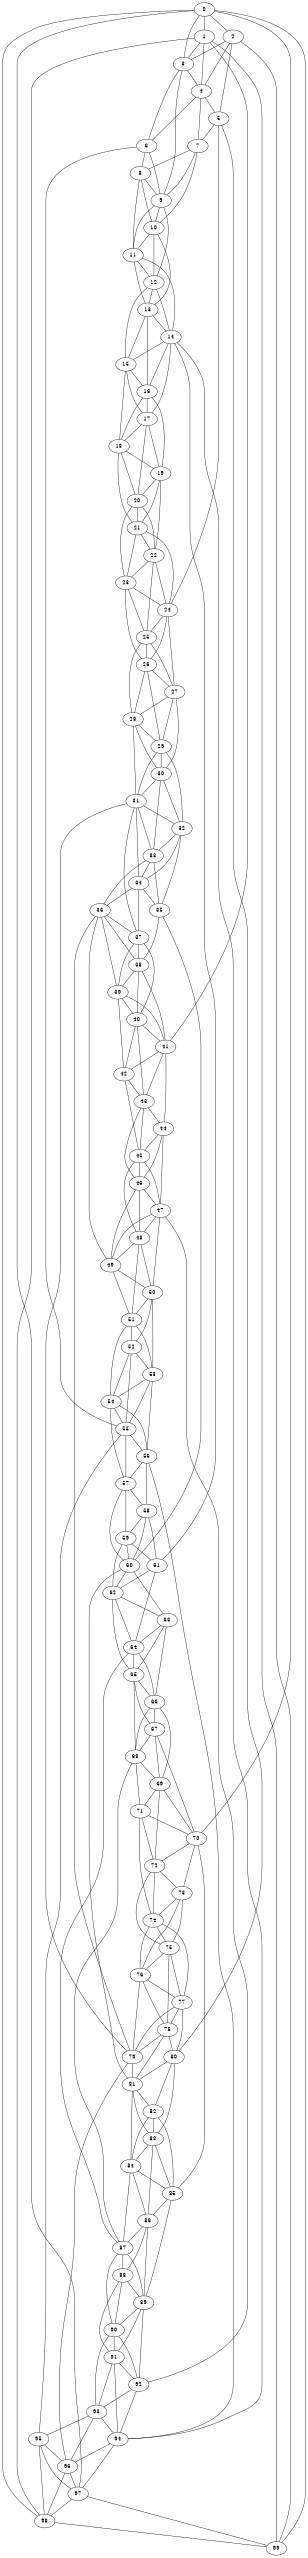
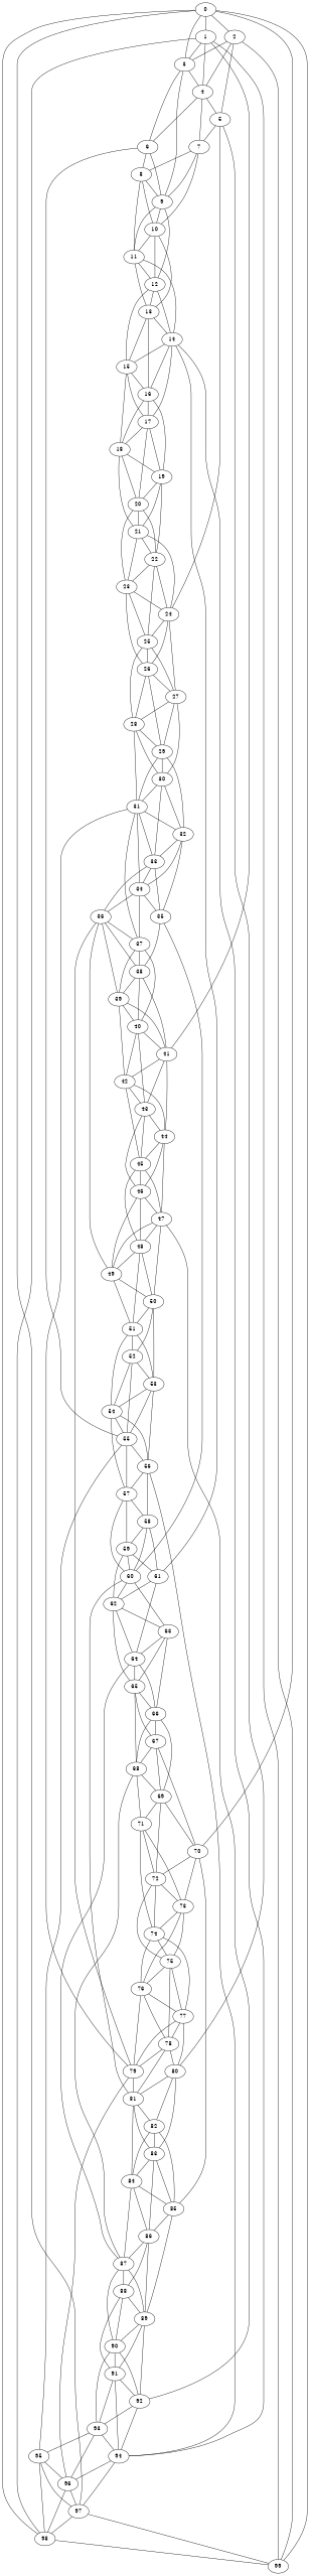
  strict graph {
    edge [is_available=True prob=1.0]
    0
    1
    2
    3
    70
    97
    98
    99
    4
    41
    5
    6
    9
    72
    73
    85
    7
    42
    43
    44
    24
    80
    8
    55
    10
    25
    26
    27
    81
    82
    83
    11
    12
    56
    57
    95
    13
    14
    15
    16
    17
    61
    94
    18
    19
    20
    62
    64
    96
    21
    22
    23
    28
    29
    30
    31
    32
    33
    34
    79
    37
    35
    36
    38
    60
    39
    49
    40
    63
    50
    51
    45
    46
    47
    48
    92
    52
    53
    93
    54
    58
    59
    65
    66
    84
    87
    67
    68
    69
    89
    88
    90
    71
    74
    75
    76
    86
    77
    78
    91
    0 -- 1 [prob=0.0427706013071]
    0 -- 2 [prob=0.490774250021]
    0 -- 3 [prob=0.232856250261]
    0 -- 70
    0 -- 97 [prob=0.380567525437]
    0 -- 98 [prob=0.165218804356]
    0 -- 99 [prob=0.422674777542]
    1 -- 3 [prob=0.288642933755]
    1 -- 98 [prob=0.0806030008758]
    1 -- 99
    1 -- 4 [prob=0.676003970757]
    1 -- 41 [prob=0.834506139856]
    2 -- 3
    2 -- 99
    2 -- 4 [prob=0.278332009073]
    2 -- 5 [prob=0.636043864823]
    3 -- 4 [prob=0.13654095888]
    3 -- 6 [prob=0.189240400675]
    3 -- 9
    70 -- 72 [prob=0.647155732889]
    70 -- 73 [prob=0.0984544443548]
    70 -- 85
    97 -- 98 [prob=0.0166491080889]
    97 -- 99 [prob=0.38479933497]
    98 -- 99 [prob=0.358042653005]
    4 -- 5 [prob=0.603686214427]
    4 -- 6 [prob=0.964399752004]
    4 -- 7
    41 -- 42 [prob=0.21284061246]
    41 -- 43 [prob=0.849028431746]
    41 -- 44 [prob=0.800594881198]
    5 -- 7 [prob=0.546726092714]
    5 -- 24 [prob=0.722177171947]
    5 -- 80 [prob=0.315474706994]
    6 -- 9 [prob=0.552194943182]
    6 -- 8 [prob=0.336385784106]
    6 -- 55 [prob=0.827968039177]
    9 -- 10 [prob=0.419352379405]
    9 -- 11 [prob=0.079668420373]
    9 -- 12 [prob=0.946676584146]
    72 -- 73
    72 -- 74
    72 -- 75 [prob=0.535875258446]
    73 -- 74
    73 -- 75
    73 -- 76 [prob=0.0664143431202]
    85 -- 89 [prob=0.66809538202]
    85 -- 86 [prob=0.504767665504]
    7 -- 9 [prob=0.306594518509]
    7 -- 8 [prob=0.139015500853]
    7 -- 10
    42 -- 43 [prob=0.233435733262]
+   42 -- 44 [prob=0.412713090356]
    42 -- 45
    43 -- 44 [prob=0.675556521465]
    43 -- 45 [prob=0.756524519336]
    43 -- 46 [prob=0.728773938586]
    44 -- 45 [prob=0.660468108789]
    44 -- 46 [prob=0.931318310908]
    44 -- 47 [prob=0.0909115577345]
    24 -- 25 [prob=0.201950812869]
    24 -- 26 [prob=0.0272097675962]
    24 -- 27 [prob=0.152685257042]
    80 -- 81
    80 -- 82 [prob=0.671067410191]
    80 -- 83 [prob=0.834060052897]
    8 -- 9
    8 -- 10 [prob=0.979933487194]
    8 -- 11 [prob=0.582342058843]
    55 -- 56
    55 -- 57 [prob=0.88783584377]
    55 -- 95 [prob=0.944498479862]
    10 -- 11 [prob=0.876202499559]
    10 -- 12 [prob=0.368911357225]
    10 -- 13 [prob=0.284358623283]
    25 -- 26
    25 -- 27 [prob=0.221212513119]
    25 -- 28 [prob=0.435735609608]
    26 -- 27
    26 -- 28 [prob=0.841013165216]
    26 -- 29 [prob=0.74207533764]
    27 -- 28 [prob=0.689068369733]
    27 -- 29 [prob=0.857806114802]
    27 -- 30
    81 -- 82 [prob=0.830171718137]
    81 -- 83 [prob=0.133814704702]
    81 -- 84 [prob=0.578421579203]
    82 -- 85 [prob=0.143961523953]
    82 -- 83 [prob=0.631547058368]
    82 -- 84 [prob=0.51263537255]
    83 -- 85 [prob=0.115505751608]
    83 -- 84
    83 -- 86 [prob=0.609317747954]
    11 -- 12 [prob=0.326850400551]
    11 -- 13 [prob=0.303910955647]
    11 -- 14 [prob=0.402028308294]
    12 -- 13 [prob=0.480394520028]
    12 -- 14 [prob=0.878267740923]
    12 -- 15 [prob=0.154421219881]
    56 -- 57 [prob=0.597466248113]
    56 -- 94
    56 -- 58
    57 -- 60 [prob=0.177985403216]
    57 -- 58 [prob=0.636275890705]
    57 -- 59 [prob=0.473966407006]
    95 -- 97 [prob=0.371252462437]
    95 -- 98 [prob=0.110115276105]
    95 -- 96 [prob=0.173047266022]
    13 -- 14
    13 -- 15 [prob=0.828664783806]
    13 -- 16 [prob=0.730843616]
    14 -- 15 [prob=0.0408454597319]
    14 -- 16 [prob=0.713178870886]
    14 -- 17 [prob=0.686672692754]
    14 -- 61 [prob=0.0222691372835]
    14 -- 94 [prob=0.571953798315]
    15 -- 16 [prob=0.848075707532]
    15 -- 17
    15 -- 18 [prob=0.449767304621]
    16 -- 17 [prob=0.701580033407]
    16 -- 18
    16 -- 19 [prob=0.359663940258]
    17 -- 18 [prob=0.598821918634]
    17 -- 19 [prob=0.998403388584]
    17 -- 20 [prob=0.387112476458]
    61 -- 62 [prob=0.745672408059]
    61 -- 64 [prob=0.639877639877]
    94 -- 97 [prob=0.353255924214]
    94 -- 96
    18 -- 19
    18 -- 20 [prob=0.100324143847]
    18 -- 21 [prob=0.890252010573]
    19 -- 20
    19 -- 21 [prob=0.544463523419]
    19 -- 22 [prob=0.217276442415]
    20 -- 21
    20 -- 22 [prob=0.7336944461]
    20 -- 23
    62 -- 64 [prob=0.727749929543]
    62 -- 63 [prob=0.256323584165]
    62 -- 65 [prob=0.434055187367]
    64 -- 65 [prob=0.852866933635]
    64 -- 66 [prob=0.334617404601]
    64 -- 87 [prob=0.534224751051]
    96 -- 97
    96 -- 98 [prob=0.775774392677]
    21 -- 24 [prob=0.187089788535]
    21 -- 22 [prob=0.715728435228]
    21 -- 23 [prob=0.703915458087]
    22 -- 24 [prob=0.0966761215167]
    22 -- 25 [prob=0.617158931223]
    22 -- 23
    23 -- 24 [prob=0.482427970787]
    23 -- 25 [prob=0.676257954032]
    23 -- 26 [prob=0.829828633943]
    28 -- 29 [prob=0.0167766450607]
    28 -- 30 [prob=0.538714495048]
    28 -- 31
    29 -- 30
    29 -- 31 [prob=0.839898090296]
    29 -- 32 [prob=0.339196990047]
    30 -- 31 [prob=0.591180192951]
    30 -- 32
    30 -- 33 [prob=0.0762400748245]
    31 -- 32 [prob=0.74528845177]
    31 -- 33 [prob=0.274361124675]
    31 -- 34
    31 -- 79 [prob=0.853022676943]
    31 -- 37
    32 -- 33 [prob=0.702312251372]
    32 -- 34
    32 -- 35 [prob=0.456421792688]
    33 -- 34
    33 -- 35 [prob=0.399350945028]
    33 -- 36 [prob=0.474469879229]
    34 -- 37 [prob=0.70336479671]
    34 -- 35 [prob=0.978523309671]
    34 -- 36 [prob=0.670978132427]
    79 -- 81 [prob=0.956911513158]
    79 -- 96
    37 -- 38 [prob=0.875162641981]
    37 -- 39 [prob=0.635792939551]
    37 -- 40
    35 -- 38 [prob=0.274361573498]
    35 -- 60
    36 -- 79 [prob=0.869837217158]
    36 -- 37
    36 -- 38 [prob=0.585642259206]
    36 -- 39
    36 -- 49 [prob=0.0558470544999]
    38 -- 41 [prob=0.292284905795]
    38 -- 39
    38 -- 40 [prob=0.809723485759]
    60 -- 81 [prob=0.815676239663]
    60 -- 62 [prob=0.390204338706]
    60 -- 63 [prob=0.671731198583]
    39 -- 41 [prob=0.607942951821]
    39 -- 42 [prob=0.593223450606]
    39 -- 40 [prob=0.35216833967]
    49 -- 50 [prob=0.639944412359]
    49 -- 51 [prob=0.897737265754]
    40 -- 41 [prob=0.933876030109]
    40 -- 42 [prob=0.342394555521]
    40 -- 43 [prob=0.981879936304]
    63 -- 64 [prob=0.574020528107]
    63 -- 65 [prob=0.235462720558]
    63 -- 66 [prob=0.386272179879]
    50 -- 51
    50 -- 52 [prob=0.170127112391]
    50 -- 53
    51 -- 52 [prob=0.258828610288]
    51 -- 53
    51 -- 54 [prob=0.249227565656]
    45 -- 46
    45 -- 47 [prob=0.635149390881]
    45 -- 48
    46 -- 49 [prob=0.469053259999]
    46 -- 47 [prob=0.787542010434]
    46 -- 48
    47 -- 49
    47 -- 50 [prob=0.354268791693]
    47 -- 48 [prob=0.817412904256]
    47 -- 92 [prob=0.0614835765077]
    48 -- 49
    48 -- 50 [prob=0.80932872649]
    48 -- 51 [prob=0.713345587514]
    92 -- 94 [prob=0.166745739487]
    92 -- 93 [prob=0.524771929284]
    52 -- 55
    52 -- 53 [prob=0.808925870991]
    52 -- 54 [prob=0.480429527005]
    53 -- 55 [prob=0.625175607951]
    53 -- 56 [prob=0.244730566137]
    53 -- 54 [prob=0.842353900052]
    93 -- 95
    93 -- 94 [prob=0.818948035715]
    93 -- 96
    54 -- 55
    54 -- 56 [prob=0.762814710881]
    54 -- 57 [prob=0.77149390075]
    58 -- 61 [prob=0.0445036389818]
    58 -- 60
    58 -- 59 [prob=0.984244455242]
    59 -- 61 [prob=0.478538385223]
    59 -- 62 [prob=0.395234698446]
    59 -- 60 [prob=0.683125243071]
    65 -- 66
    65 -- 67 [prob=0.410507333227]
    65 -- 68
    66 -- 67
    66 -- 68 [prob=0.152908536164]
    66 -- 69
    84 -- 85 [prob=0.648393590489]
    84 -- 87 [prob=0.56393712262]
    84 -- 86
    87 -- 89
    87 -- 88 [prob=0.988448404863]
    87 -- 90 [prob=0.874589438602]
    67 -- 70
    67 -- 68
    67 -- 69 [prob=0.446509356008]
    68 -- 87 [prob=0.735356938655]
    68 -- 69 [prob=0.149587913407]
    68 -- 71 [prob=0.450085524153]
    69 -- 70 [prob=0.798875792091]
    69 -- 72 [prob=0.220842367905]
    69 -- 71 [prob=0.568063750972]
    89 -- 92 [prob=0.553657126598]
    89 -- 90
    89 -- 91 [prob=0.506638369931]
    88 -- 89 [prob=0.119313456691]
    88 -- 90 [prob=0.881995937549]
    88 -- 91 [prob=0.874205957543]
    90 -- 92 [prob=0.117067074893]
    90 -- 93 [prob=0.532046924748]
    90 -- 91 [prob=0.31773311742]
    71 -- 72 [prob=0.764508309981]
-   71 -- 70 [prob=0.492372648182]
+   71 -- 73 [prob=0.492372648182]
    71 -- 74 [prob=0.177681742224]
    74 -- 75
    74 -- 76 [prob=0.848125708252]
    74 -- 77 [prob=0.294317030861]
    75 -- 76
    75 -- 77 [prob=0.00623500752176]
    75 -- 78 [prob=0.933695794544]
    76 -- 79 [prob=0.180518684278]
    76 -- 77 [prob=0.545306364595]
    76 -- 78 [prob=0.409530736152]
    86 -- 87 [prob=0.699730061961]
    86 -- 89
    86 -- 88 [prob=0.0677851741792]
    77 -- 80 [prob=0.0513143597254]
    77 -- 79 [prob=0.822169797824]
    77 -- 78 [prob=0.259501477923]
    78 -- 80 [prob=0.218065270787]
    78 -- 81
    78 -- 79 [prob=0.940428547304]
    91 -- 94
    91 -- 92 [prob=0.256060810085]
    91 -- 93 [prob=0.247241236164]
  }
